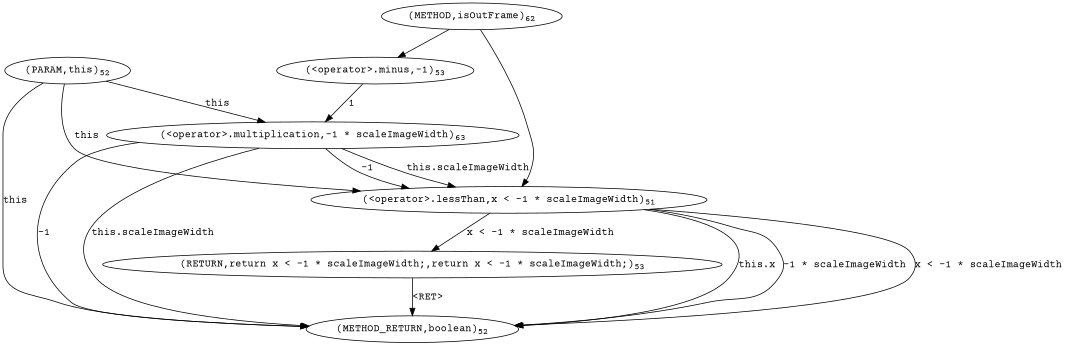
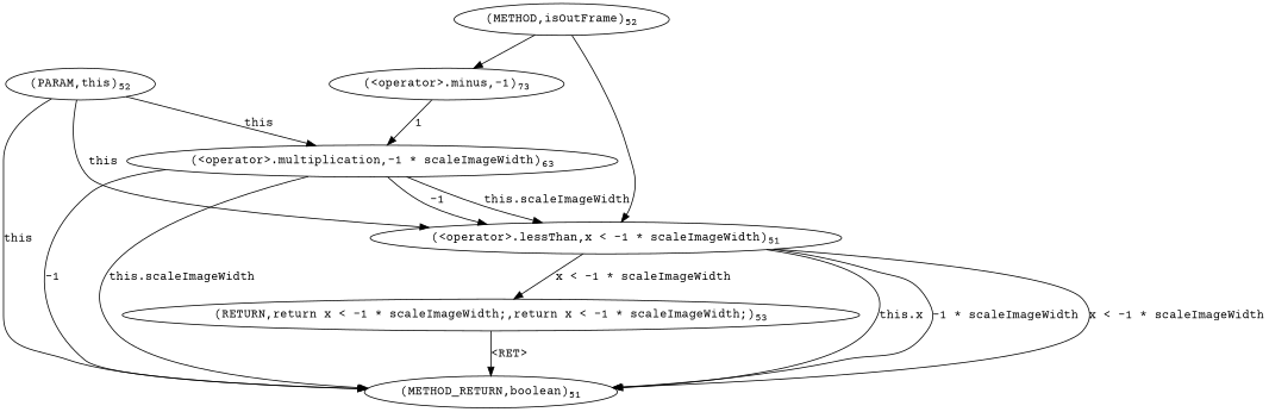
  digraph {
    fontname="Courier Prime"
    node [fontname="Courier Prime"]
    edge [fontname="Courier Prime"]
-   n1 [label=<(METHOD,isOutFrame)<SUB>62</SUB>>]
-   n2 [label=<(&lt;operator&gt;.minus,-1)<SUB>53</SUB>>]
+   n1 [label=<(METHOD,isOutFrame)<SUB>52</SUB>>]
+   n2 [label=<(&lt;operator&gt;.minus,-1)<SUB>73</SUB>>]
    n3 [label=<(&lt;operator&gt;.lessThan,x &lt; -1 * scaleImageWidth)<SUB>51</SUB>>]
    n4 [label=<(PARAM,this)<SUB>52</SUB>>]
-   n5 [label=<(METHOD_RETURN,boolean)<SUB>52</SUB>>]
+   n5 [label=<(METHOD_RETURN,boolean)<SUB>51</SUB>>]
    n6 [label=<(&lt;operator&gt;.multiplication,-1 * scaleImageWidth)<SUB>63</SUB>>]
    n7 [label=<(RETURN,return x &lt; -1 * scaleImageWidth;,return x &lt; -1 * scaleImageWidth;)<SUB>53</SUB>>]
    n1 -> n2
    n1 -> n3
    n2 -> n6 [label=1]
    n3 -> n5 [label="this.x"]
    n3 -> n5 [label="-1 * scaleImageWidth"]
    n3 -> n5 [label="x &lt; -1 * scaleImageWidth"]
    n3 -> n7 [label="x &lt; -1 * scaleImageWidth"]
    n4 -> n3 [label=this]
    n4 -> n5 [label=this]
    n4 -> n6 [label=this]
    n6 -> n3 [label=-1]
    n6 -> n3 [label="this.scaleImageWidth"]
    n6 -> n5 [label=-1]
    n6 -> n5 [label="this.scaleImageWidth"]
    n7 -> n5 [label="&lt;RET&gt;"]
  }
